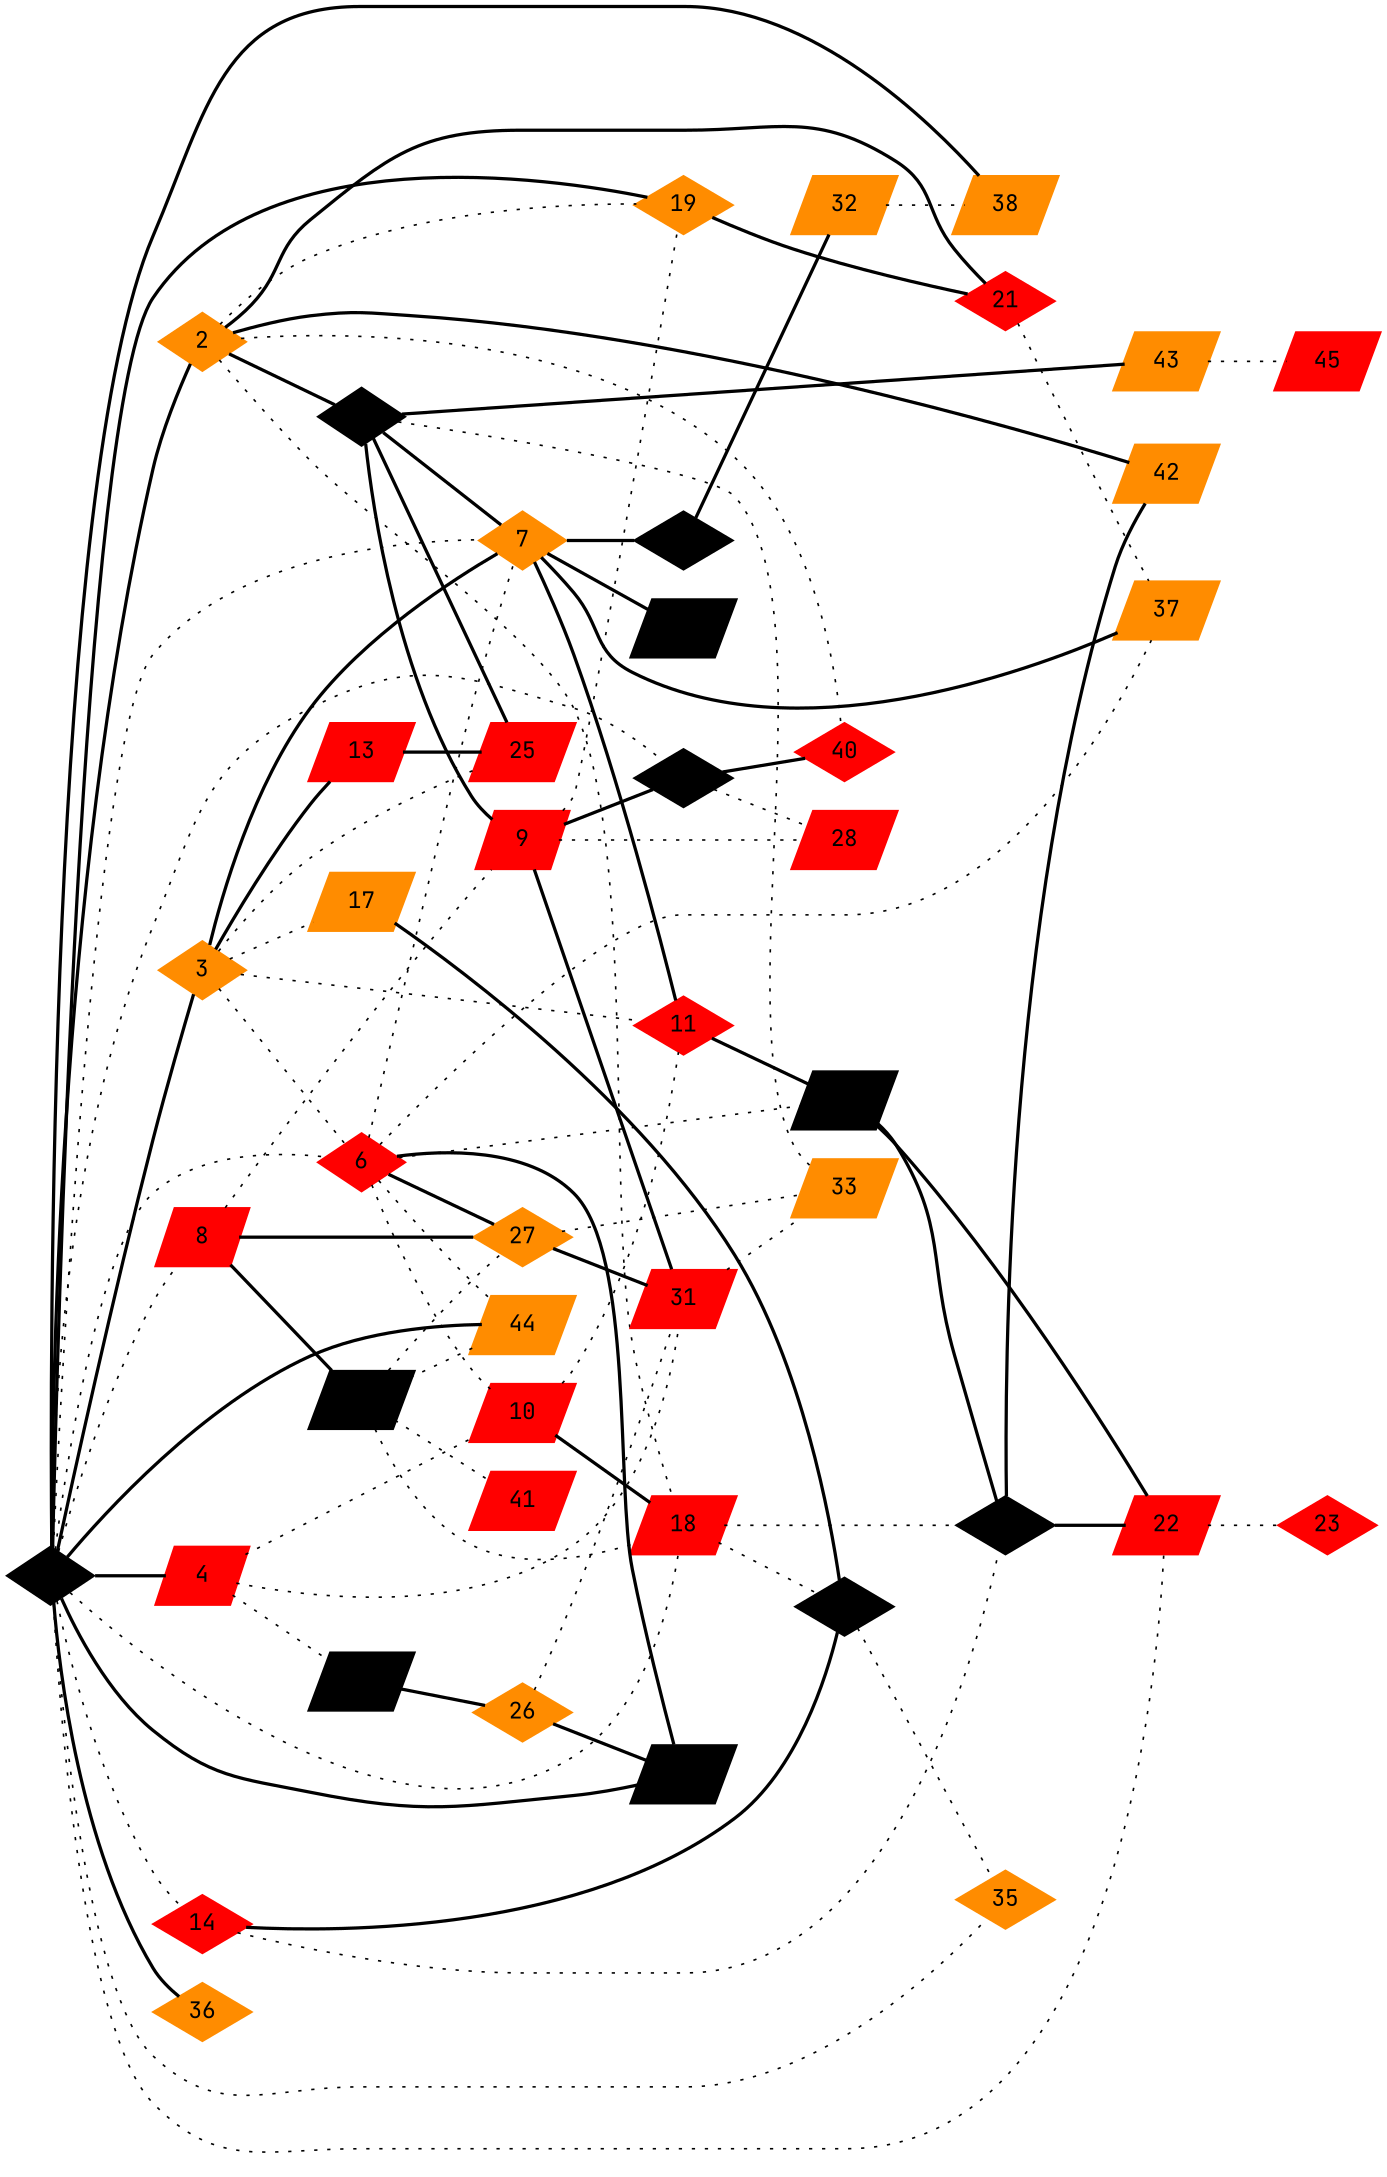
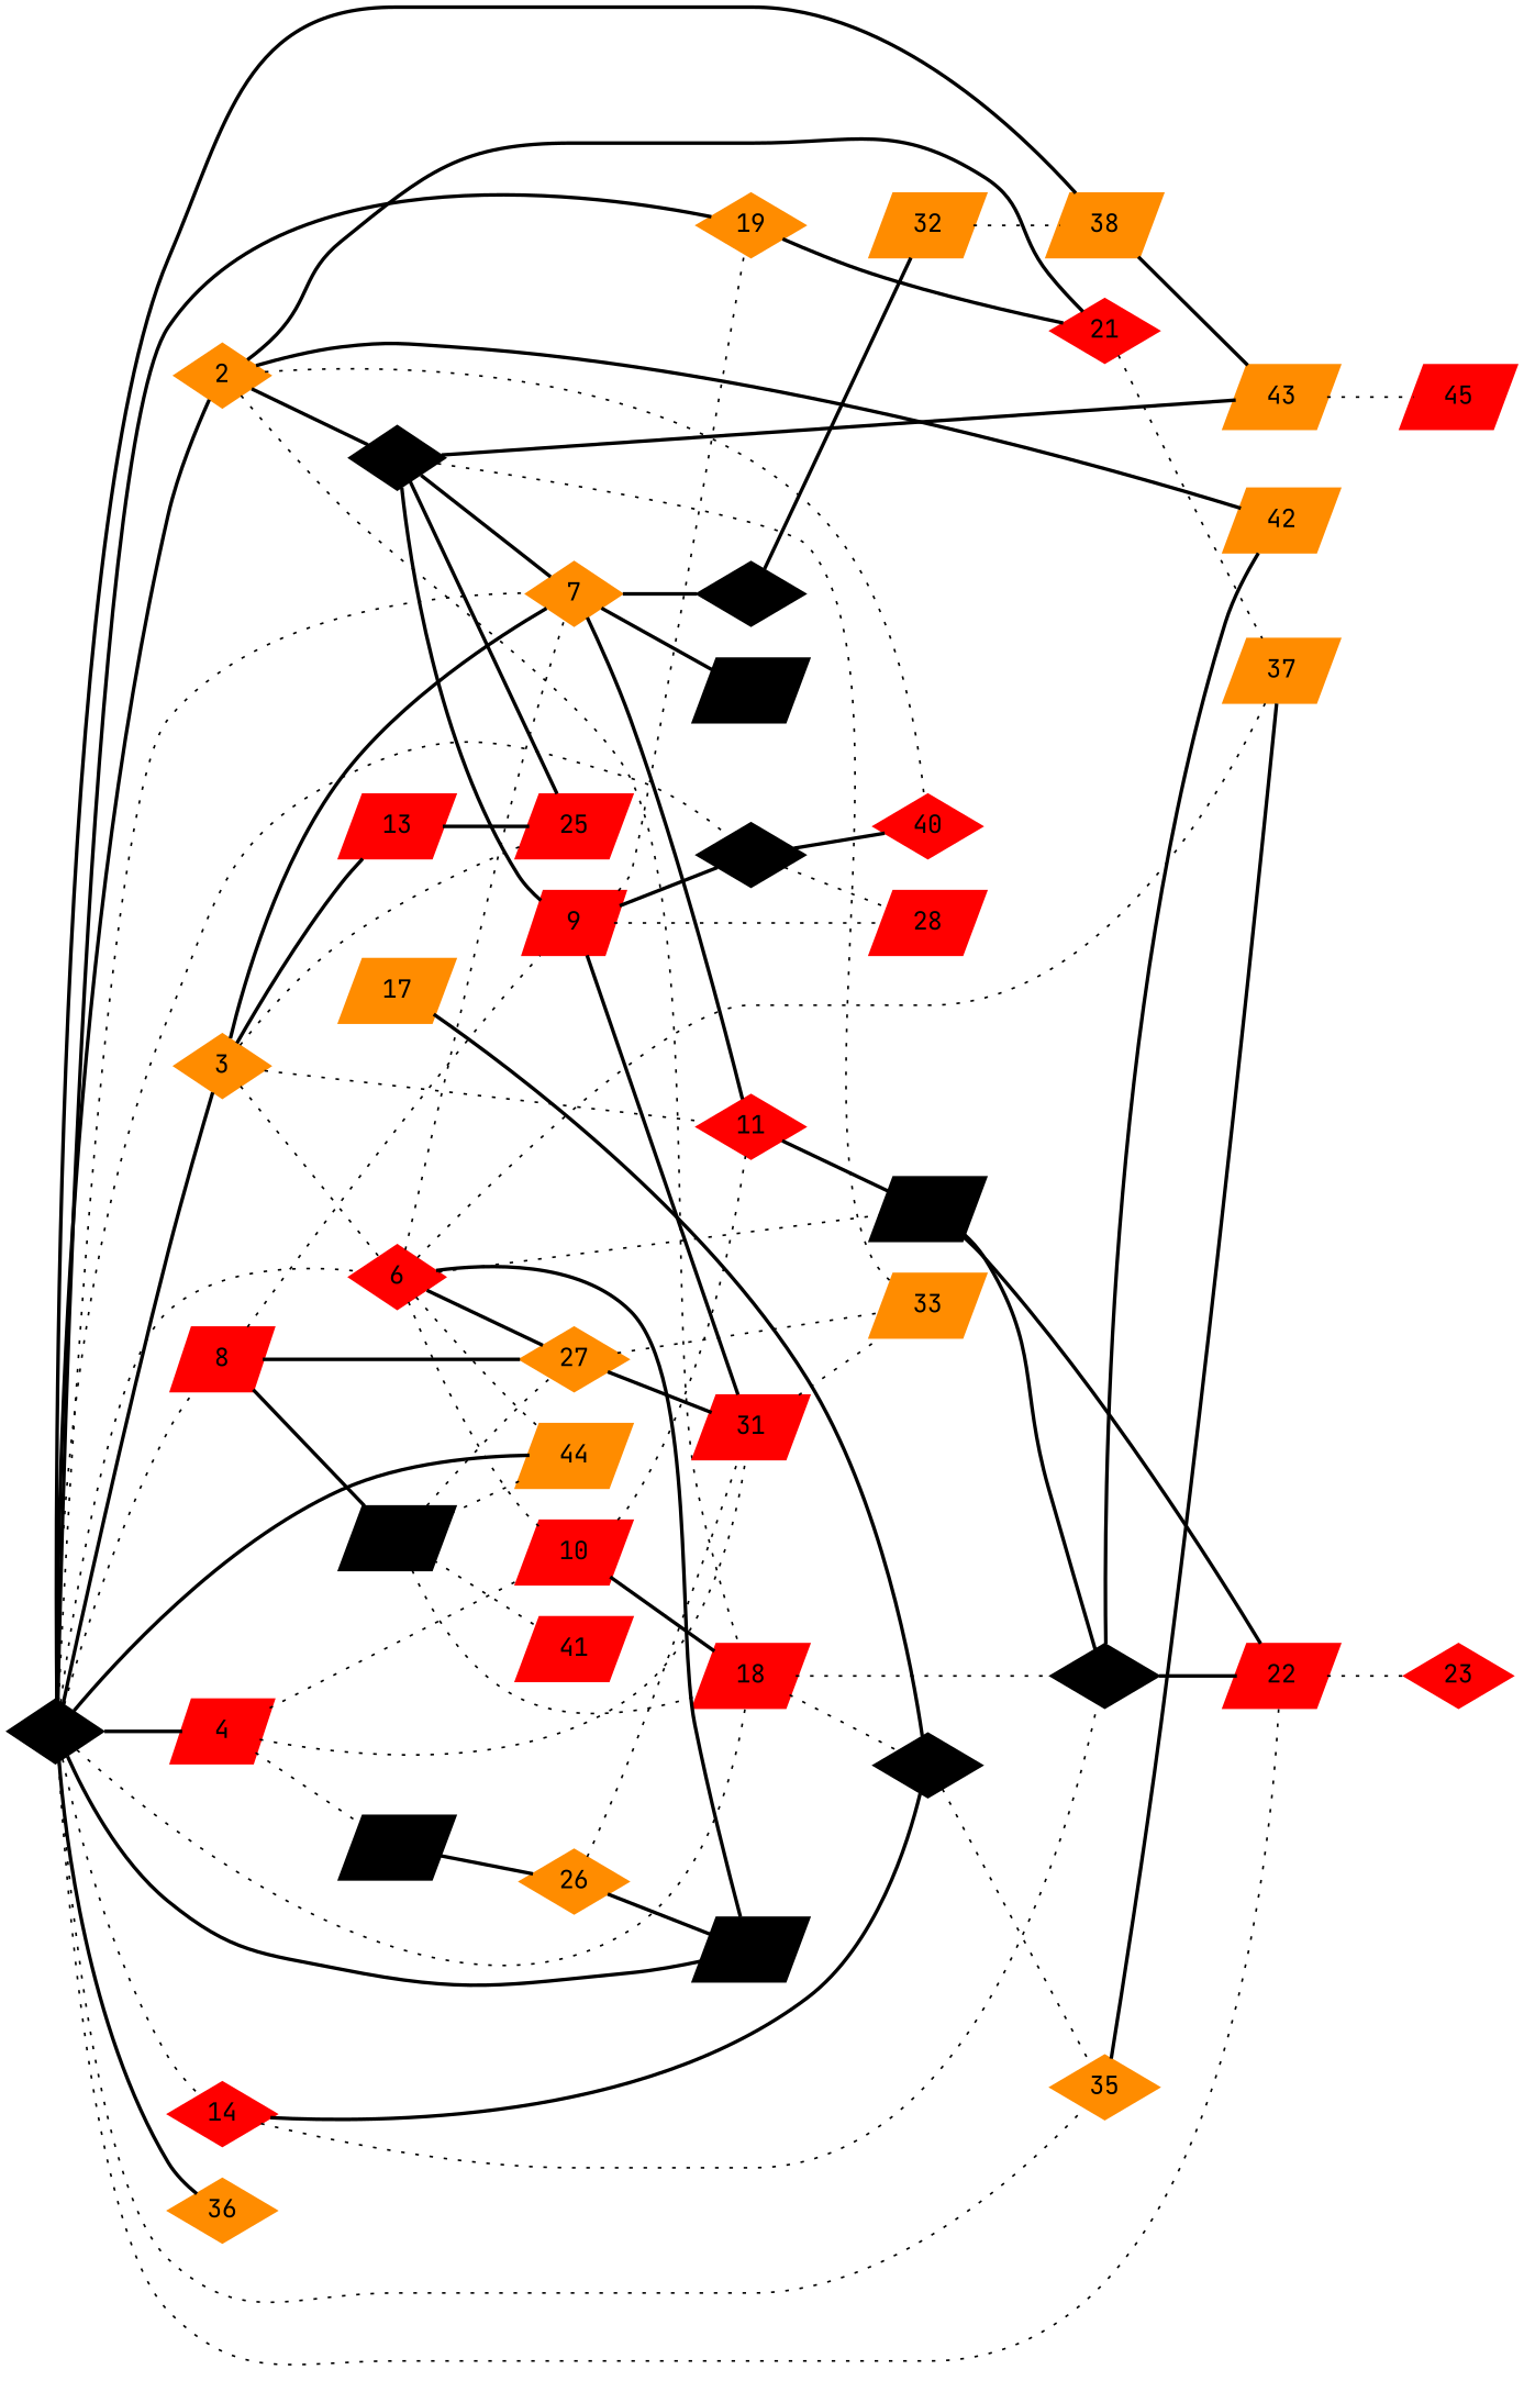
  graph {
    fontname="JetBrains Mono"
    rankdir=LR
    node [color=red fontname="JetBrains Mono" shape=parallelogram style=filled]
    edge [fontname="JetBrains Mono" style=dotted weight=1.0]
    1 [color=black shape=diamond]
    2 [color=darkorange shape=diamond]
    3 [color=darkorange shape=diamond]
    4
    6 [shape=diamond]
    7 [color=darkorange shape=diamond]
    8
    14 [shape=diamond]
    18
    19 [color=darkorange shape=diamond]
    22
    24 [color=black shape=diamond]
    34 [color=black]
    35 [color=darkorange shape=diamond]
    36 [color=darkorange shape=diamond]
    38 [color=darkorange]
    44 [color=darkorange]
    5 [color=black shape=diamond]
    21 [shape=diamond]
    40 [shape=diamond]
    42 [color=darkorange]
    11 [shape=diamond]
    13
    17 [color=darkorange]
    25
    10
    16 [color=black]
    31
    12 [color=black]
    27 [color=darkorange shape=diamond]
    37 [color=darkorange]
    29 [color=black shape=diamond]
    46 [color=black]
    9
    15 [color=black]
    20 [color=black shape=diamond]
    30 [color=black shape=diamond]
    23 [shape=diamond]
    28
    43 [color=darkorange]
    33 [color=darkorange]
    32 [color=darkorange]
    26 [color=darkorange shape=diamond]
    45
    41
    1 -- 2 [style=bold]
    1 -- 3 [style=bold]
    1 -- 4 [style=bold]
    1 -- 6 [weight=2.0]
    1 -- 7
    1 -- 8
    1 -- 14 [weight=2.0]
    1 -- 18 [weight=2.0]
    1 -- 19 [style=bold]
    1 -- 22
    1 -- 24
    1 -- 34 [style=bold weight=2.0]
    1 -- 35 [weight=2.0]
    1 -- 36 [style=bold]
    1 -- 38 [style=bold]
    1 -- 44 [style=bold]
    2 -- 18
-   2 -- 19
    2 -- 5 [style=bold weight=2.0]
    2 -- 21 [style=bold weight=2.0]
    2 -- 40
    2 -- 42 [style=bold]
    3 -- 6 [weight=2.0]
    3 -- 7 [style=bold]
    3 -- 11 [weight=2.0]
    3 -- 13 [style=bold]
-   3 -- 17
    3 -- 25 [weight=2.0]
    4 -- 10
    4 -- 16
    4 -- 31
    6 -- 7
    6 -- 34 [style=bold]
    6 -- 44
    6 -- 10
    6 -- 12
    6 -- 27 [style=bold]
    6 -- 37
    7 -- 11 [style=bold]
    7 -- 29 [style=bold]
    7 -- 46 [style=bold]
    8 -- 27 [style=bold]
    8 -- 9 [weight=2.0]
    8 -- 15 [style=bold]
    14 -- 20
    14 -- 30 [style=bold]
    18 -- 20 [weight=2.0]
    18 -- 30
    19 -- 21 [style=bold]
    22 -- 23
    24 -- 40 [style=bold]
    24 -- 28
-   7 -- 37 [style=bold]
+   35 -- 37 [style=bold]
+   38 -- 43 [style=bold]
    5 -- 7 [style=bold]
    5 -- 25 [style=bold]
    5 -- 9 [style=bold]
    5 -- 43 [style=bold]
    5 -- 33
    21 -- 37 [weight=3.0]
    11 -- 12 [style=bold]
    13 -- 25 [style=bold]
    17 -- 30 [style=bold]
    10 -- 18 [style=bold weight=2.0]
    10 -- 11 [weight=2.0]
    16 -- 26 [style=bold]
    31 -- 33
    12 -- 22 [style=bold]
    12 -- 20 [style=bold]
    27 -- 31 [style=bold]
    27 -- 33
    29 -- 32 [style=bold]
    9 -- 19
    9 -- 24 [style=bold]
    9 -- 31 [style=bold]
    9 -- 28
    15 -- 18
    15 -- 44
    15 -- 27
    15 -- 41
    20 -- 22 [style=bold]
    20 -- 42 [style=bold]
    30 -- 35
    43 -- 45
    32 -- 38 [weight=2.0]
    26 -- 34 [style=bold]
    26 -- 31
  }
